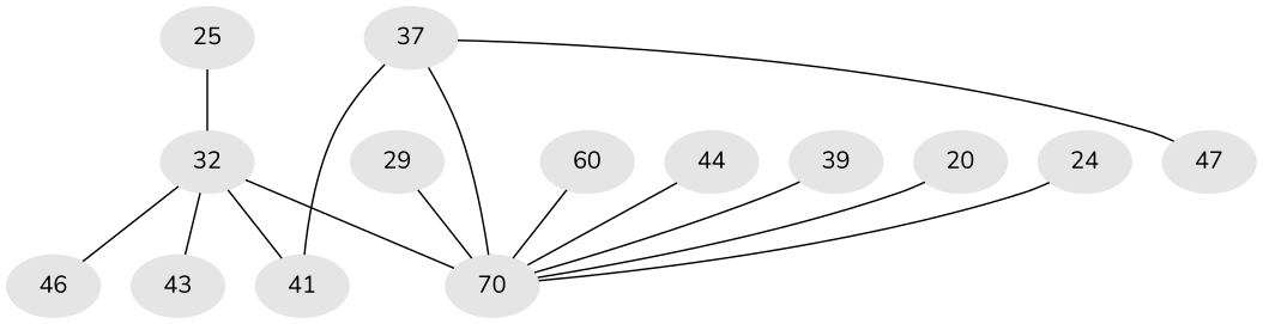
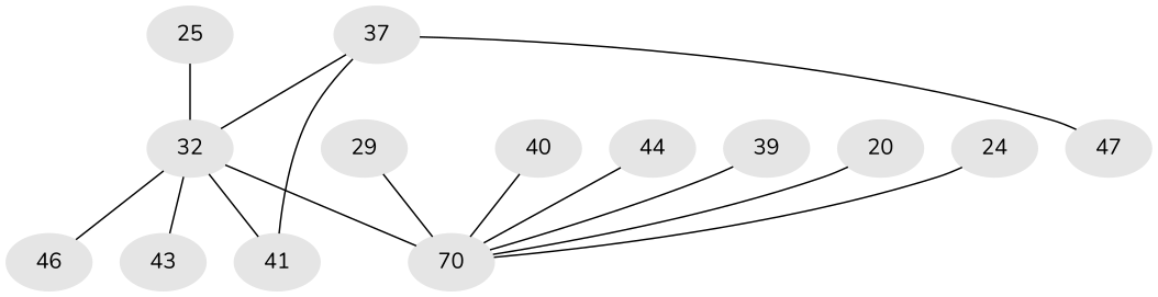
  graph {
    fontname=Nunito
    node [color=gray90 fontname=Nunito style=filled]
    edge [fontname=Nunito]
    n1 [label=70 super="+10+18+13+16"]
    20
    24
    32 [super="+12+5+11"]
    41 [super="+34"]
    43
    46
    25
    29 [super="+28"]
    37 [super="+36"]
    47
-   40 [label=60]
+   40
    44
    n14 [label=39]
    20 -- n1
    24 -- n1
    32 -- n1 [weight=7]
    32 -- 41 [weight=2]
    32 -- 43
    32 -- 46
    25 -- 32
    29 -- n1
-   37 -- n1 [weight=4]
+   37 -- 32 [weight=4]
    37 -- 41
    37 -- 47
    40 -- n1
    44 -- n1
    n14 -- n1
  }
